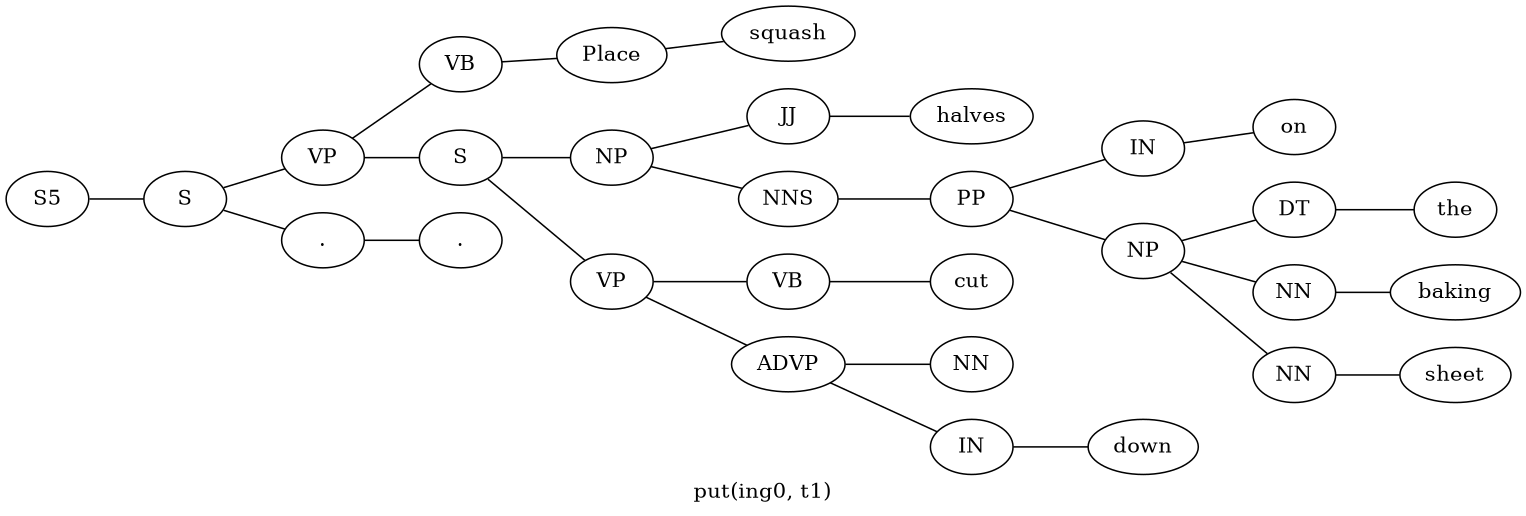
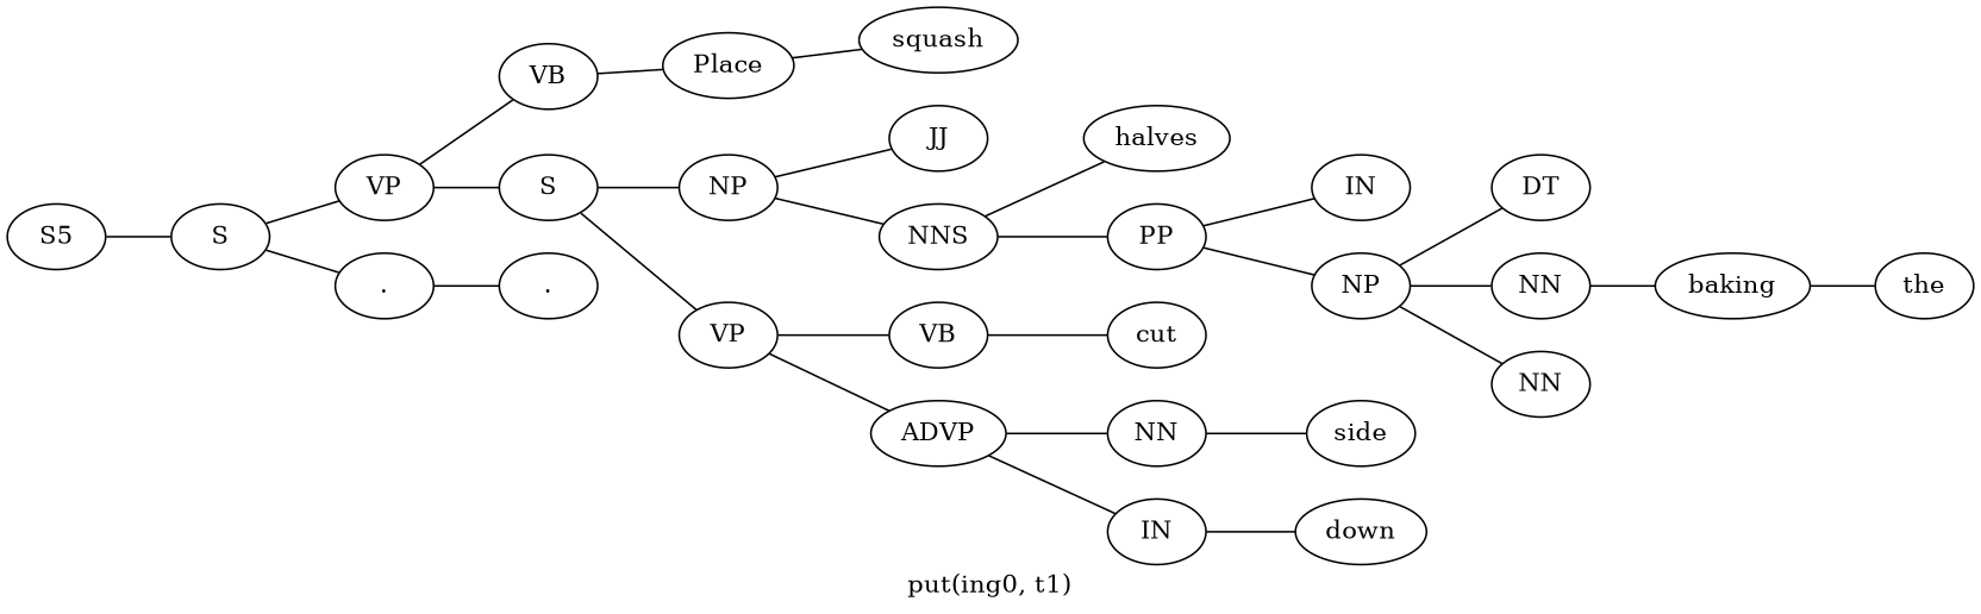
  graph {
    label="put(ing0, t1)"
    rankdir=LR
    n1 [label=S5]
    n2 [label=S]
    n3 [label=VP]
    n4 [label="."]
    n5 [label=VB]
    n6 [label=S]
    n7 [label="."]
    n8 [label=Place]
    n9 [label=NP]
    n10 [label=VP]
    n11 [label=squash]
    n12 [label=JJ]
    n13 [label=NNS]
    n14 [label=VB]
    n15 [label=ADVP]
    n16 [label=halves]
    n17 [label=PP]
    n18 [label=cut]
    n19 [label=NN]
    n20 [label=IN]
+   n21 [label=side]
    n22 [label=down]
    n23 [label=IN]
    n24 [label=NP]
-   n25 [label=on]
    n26 [label=DT]
    n27 [label=NN]
    n28 [label=NN]
    n29 [label=the]
    n30 [label=baking]
-   n31 [label=sheet]
    n1 -- n2
    n2 -- n3
    n2 -- n4
    n3 -- n5
    n3 -- n6
    n4 -- n7
    n5 -- n8
    n6 -- n9
    n6 -- n10
    n8 -- n11
    n9 -- n12
    n9 -- n13
    n10 -- n14
    n10 -- n15
-   n12 -- n16
+   n13 -- n16
    n13 -- n17
    n14 -- n18
    n15 -- n19
    n15 -- n20
    n17 -- n23
    n17 -- n24
+   n19 -- n21
    n20 -- n22
-   n23 -- n25
    n24 -- n26
    n24 -- n27
    n24 -- n28
-   n26 -- n29
+   n30 -- n29
    n27 -- n30
-   n28 -- n31
  }
